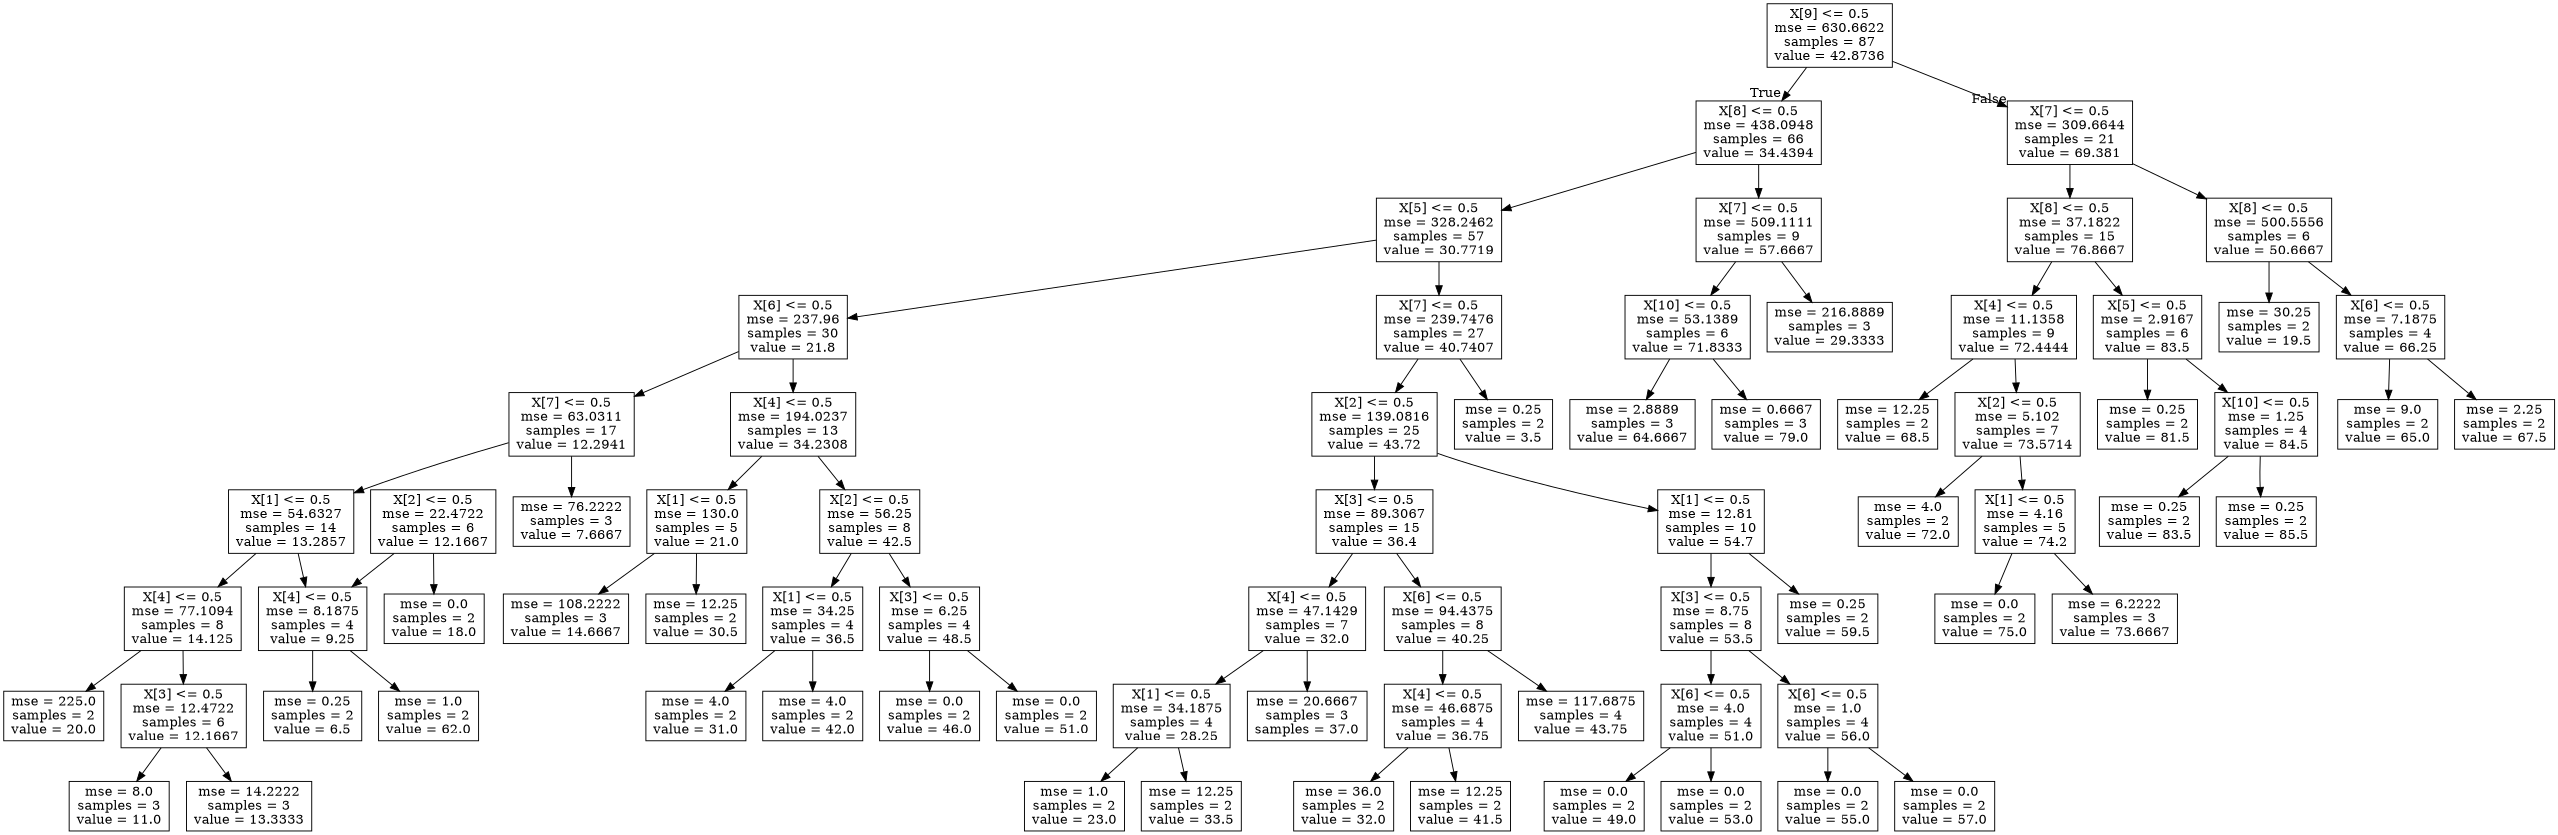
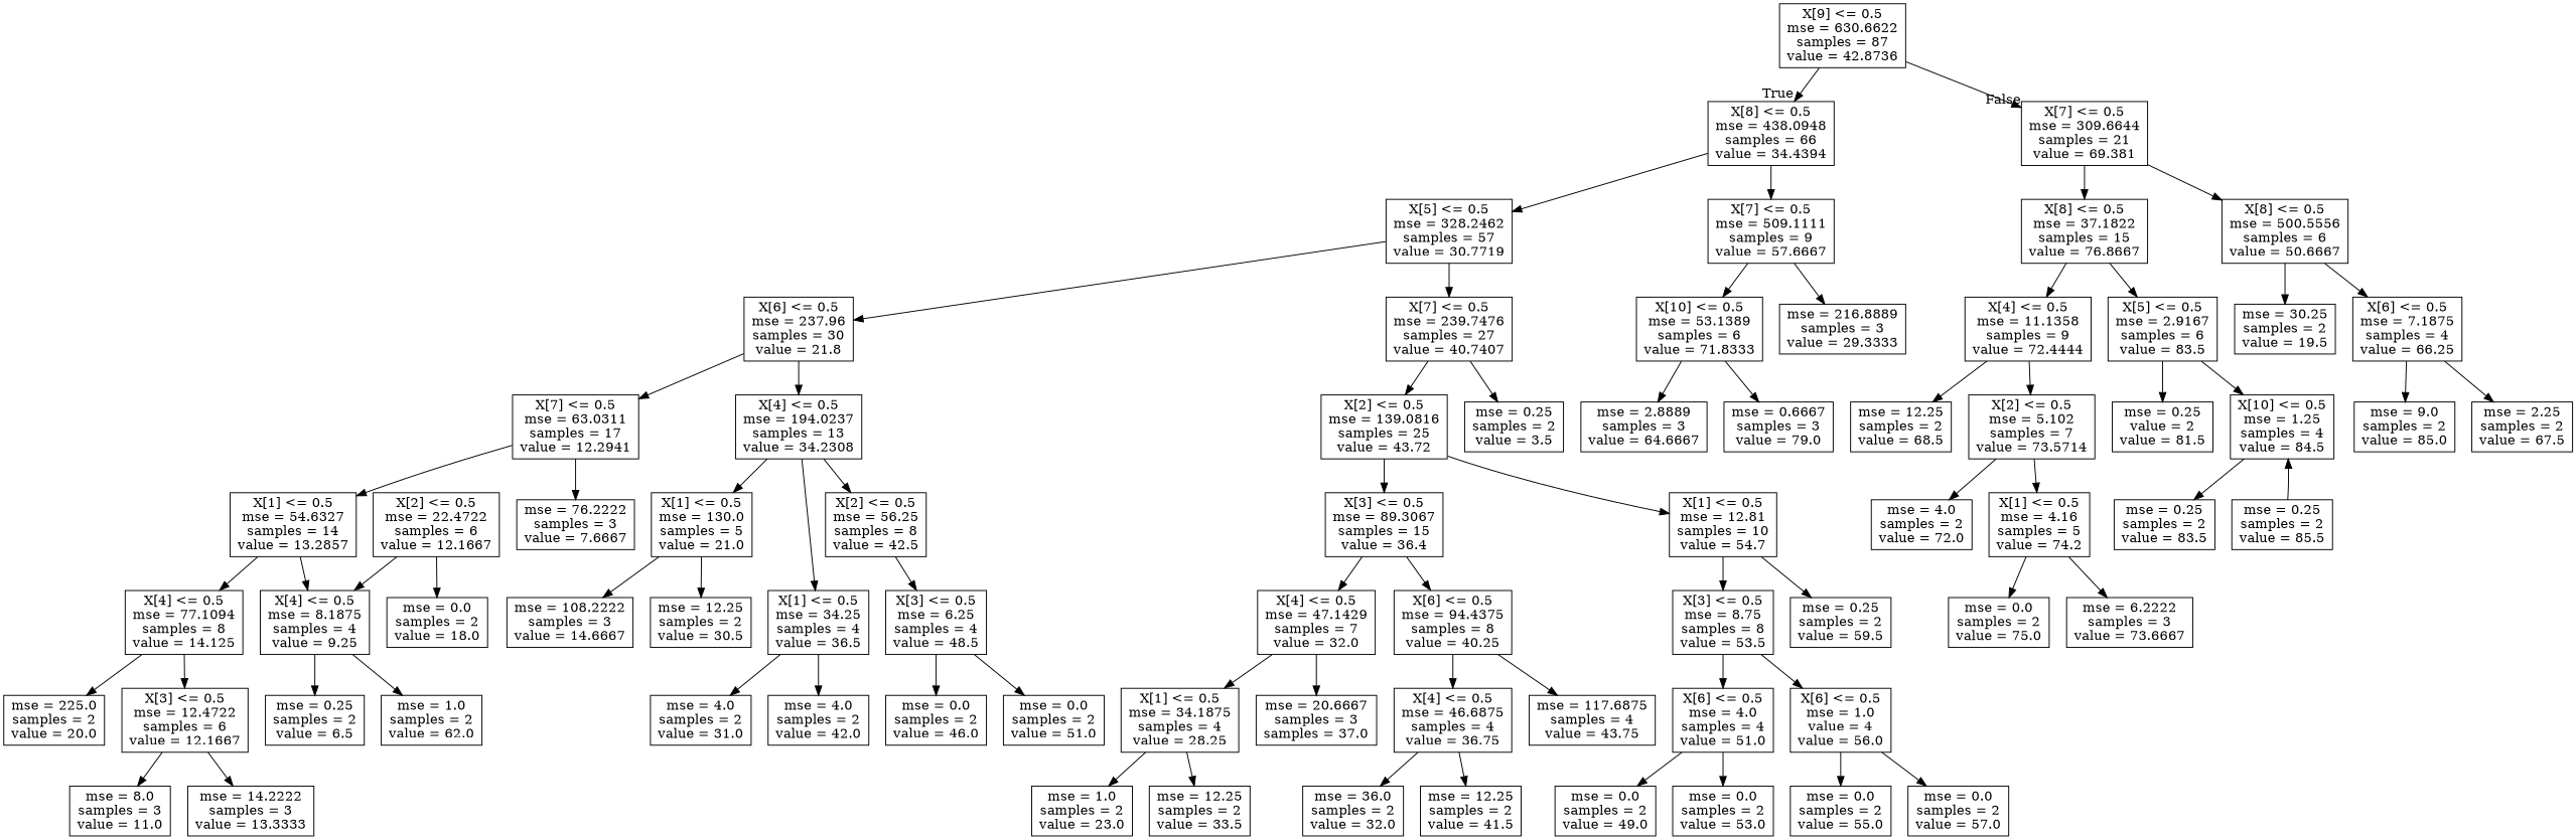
  digraph {
    fontname="DejaVu Serif"
    node [fontname="DejaVu Serif" shape=box]
    edge [fontname="DejaVu Serif"]
    n1 [label="X[9] <= 0.5\nmse = 630.6622\nsamples = 87\nvalue = 42.8736"]
    n2 [label="X[8] <= 0.5\nmse = 438.0948\nsamples = 66\nvalue = 34.4394"]
    n3 [label="X[7] <= 0.5\nmse = 309.6644\nsamples = 21\nvalue = 69.381"]
    n4 [label="X[5] <= 0.5\nmse = 328.2462\nsamples = 57\nvalue = 30.7719"]
    n5 [label="X[7] <= 0.5\nmse = 509.1111\nsamples = 9\nvalue = 57.6667"]
    n6 [label="X[8] <= 0.5\nmse = 37.1822\nsamples = 15\nvalue = 76.8667"]
    n7 [label="X[8] <= 0.5\nmse = 500.5556\nsamples = 6\nvalue = 50.6667"]
    n8 [label="X[6] <= 0.5\nmse = 237.96\nsamples = 30\nvalue = 21.8"]
    n9 [label="X[7] <= 0.5\nmse = 239.7476\nsamples = 27\nvalue = 40.7407"]
    n10 [label="X[10] <= 0.5\nmse = 53.1389\nsamples = 6\nvalue = 71.8333"]
    n11 [label="mse = 216.8889\nsamples = 3\nvalue = 29.3333"]
    n12 [label="X[7] <= 0.5\nmse = 63.0311\nsamples = 17\nvalue = 12.2941"]
    n13 [label="X[4] <= 0.5\nmse = 194.0237\nsamples = 13\nvalue = 34.2308"]
    n14 [label="X[2] <= 0.5\nmse = 139.0816\nsamples = 25\nvalue = 43.72"]
    n15 [label="mse = 0.25\nsamples = 2\nvalue = 3.5"]
    n16 [label="X[1] <= 0.5\nmse = 54.6327\nsamples = 14\nvalue = 13.2857"]
    n17 [label="mse = 76.2222\nsamples = 3\nvalue = 7.6667"]
    n18 [label="X[1] <= 0.5\nmse = 130.0\nsamples = 5\nvalue = 21.0"]
    n19 [label="X[2] <= 0.5\nmse = 56.25\nsamples = 8\nvalue = 42.5"]
    n20 [label="X[4] <= 0.5\nmse = 77.1094\nsamples = 8\nvalue = 14.125"]
    n21 [label="X[4] <= 0.5\nmse = 8.1875\nsamples = 4\nvalue = 9.25"]
    n22 [label="mse = 225.0\nsamples = 2\nvalue = 20.0"]
    n23 [label="X[3] <= 0.5\nmse = 12.4722\nsamples = 6\nvalue = 12.1667"]
    n24 [label="X[2] <= 0.5\nmse = 22.4722\nsamples = 6\nvalue = 12.1667"]
    n25 [label="mse = 0.0\nsamples = 2\nvalue = 18.0"]
    n26 [label="mse = 8.0\nsamples = 3\nvalue = 11.0"]
    n27 [label="mse = 14.2222\nsamples = 3\nvalue = 13.3333"]
    n28 [label="mse = 0.25\nsamples = 2\nvalue = 6.5"]
    n29 [label="mse = 1.0\nsamples = 2\nvalue = 62.0"]
    n30 [label="mse = 108.2222\nsamples = 3\nvalue = 14.6667"]
    n31 [label="mse = 12.25\nsamples = 2\nvalue = 30.5"]
    n32 [label="X[1] <= 0.5\nmse = 34.25\nsamples = 4\nvalue = 36.5"]
    n33 [label="X[3] <= 0.5\nmse = 6.25\nsamples = 4\nvalue = 48.5"]
    n34 [label="mse = 4.0\nsamples = 2\nvalue = 31.0"]
    n35 [label="mse = 4.0\nsamples = 2\nvalue = 42.0"]
    n36 [label="mse = 0.0\nsamples = 2\nvalue = 46.0"]
    n37 [label="mse = 0.0\nsamples = 2\nvalue = 51.0"]
    n38 [label="X[3] <= 0.5\nmse = 89.3067\nsamples = 15\nvalue = 36.4"]
    n39 [label="X[1] <= 0.5\nmse = 12.81\nsamples = 10\nvalue = 54.7"]
    n40 [label="X[4] <= 0.5\nmse = 47.1429\nsamples = 7\nvalue = 32.0"]
    n41 [label="X[6] <= 0.5\nmse = 94.4375\nsamples = 8\nvalue = 40.25"]
    n42 [label="X[3] <= 0.5\nmse = 8.75\nsamples = 8\nvalue = 53.5"]
    n43 [label="mse = 0.25\nsamples = 2\nvalue = 59.5"]
    n44 [label="X[1] <= 0.5\nmse = 34.1875\nsamples = 4\nvalue = 28.25"]
    n45 [label="mse = 20.6667\nsamples = 3\nsamples = 37.0"]
    n46 [label="X[4] <= 0.5\nmse = 46.6875\nsamples = 4\nvalue = 36.75"]
    n47 [label="mse = 117.6875\nsamples = 4\nvalue = 43.75"]
    n48 [label="mse = 1.0\nsamples = 2\nvalue = 23.0"]
    n49 [label="mse = 12.25\nsamples = 2\nvalue = 33.5"]
    n50 [label="mse = 36.0\nsamples = 2\nvalue = 32.0"]
    n51 [label="mse = 12.25\nsamples = 2\nvalue = 41.5"]
    n52 [label="X[6] <= 0.5\nmse = 4.0\nsamples = 4\nvalue = 51.0"]
-   n53 [label="X[6] <= 0.5\nmse = 1.0\nsamples = 4\nvalue = 56.0"]
+   n53 [label="X[6] <= 0.5\nmse = 1.0\nvalue = 4\nvalue = 56.0"]
    n54 [label="mse = 0.0\nsamples = 2\nvalue = 49.0"]
    n55 [label="mse = 0.0\nsamples = 2\nvalue = 53.0"]
    n56 [label="mse = 0.0\nsamples = 2\nvalue = 55.0"]
    n57 [label="mse = 0.0\nsamples = 2\nvalue = 57.0"]
    n58 [label="mse = 2.8889\nsamples = 3\nvalue = 64.6667"]
    n59 [label="mse = 0.6667\nsamples = 3\nvalue = 79.0"]
    n60 [label="X[4] <= 0.5\nmse = 11.1358\nsamples = 9\nvalue = 72.4444"]
    n61 [label="X[5] <= 0.5\nmse = 2.9167\nsamples = 6\nvalue = 83.5"]
    n62 [label="mse = 30.25\nsamples = 2\nvalue = 19.5"]
    n63 [label="X[6] <= 0.5\nmse = 7.1875\nsamples = 4\nvalue = 66.25"]
    n64 [label="mse = 12.25\nsamples = 2\nvalue = 68.5"]
    n65 [label="X[2] <= 0.5\nmse = 5.102\nsamples = 7\nvalue = 73.5714"]
-   n66 [label="mse = 0.25\nsamples = 2\nvalue = 81.5"]
+   n66 [label="mse = 0.25\nvalue = 2\nvalue = 81.5"]
    n67 [label="X[10] <= 0.5\nmse = 1.25\nsamples = 4\nvalue = 84.5"]
    n68 [label="mse = 4.0\nsamples = 2\nvalue = 72.0"]
    n69 [label="X[1] <= 0.5\nmse = 4.16\nsamples = 5\nvalue = 74.2"]
    n70 [label="mse = 0.0\nsamples = 2\nvalue = 75.0"]
    n71 [label="mse = 6.2222\nsamples = 3\nvalue = 73.6667"]
    n72 [label="mse = 0.25\nsamples = 2\nvalue = 83.5"]
    n73 [label="mse = 0.25\nsamples = 2\nvalue = 85.5"]
-   n74 [label="mse = 9.0\nsamples = 2\nvalue = 65.0"]
+   n74 [label="mse = 9.0\nsamples = 2\nvalue = 85.0"]
    n75 [label="mse = 2.25\nsamples = 2\nvalue = 67.5"]
    n1 -> n2 [headlabel=True labelangle=45 labeldistance=2.5]
    n1 -> n3 [headlabel=False labelangle=-45 labeldistance=2.5]
    n2 -> n4
    n2 -> n5
    n3 -> n6
    n3 -> n7
    n4 -> n8
    n4 -> n9
    n5 -> n10
    n5 -> n11
    n6 -> n60
    n6 -> n61
    n7 -> n62
    n7 -> n63
    n8 -> n12
    n8 -> n13
    n9 -> n14
    n9 -> n15
    n10 -> n58
    n10 -> n59
    n12 -> n16
    n12 -> n17
    n13 -> n18
    n13 -> n19
    n14 -> n38
    n14 -> n39
    n16 -> n20
    n16 -> n21
    n18 -> n30
    n18 -> n31
-   n19 -> n32
+   n13 -> n32
    n19 -> n33
    n20 -> n22
    n20 -> n23
    n21 -> n28
    n21 -> n29
    n23 -> n26
    n23 -> n27
    n24 -> n21
    n24 -> n25
    n32 -> n34
    n32 -> n35
    n33 -> n36
    n33 -> n37
    n38 -> n40
    n38 -> n41
    n39 -> n42
    n39 -> n43
    n40 -> n44
    n40 -> n45
    n41 -> n46
    n41 -> n47
    n42 -> n52
    n42 -> n53
    n44 -> n48
    n44 -> n49
    n46 -> n50
    n46 -> n51
    n52 -> n54
    n52 -> n55
    n53 -> n56
    n53 -> n57
    n60 -> n64
    n60 -> n65
    n61 -> n66
    n61 -> n67
    n63 -> n74
    n63 -> n75
    n65 -> n68
    n65 -> n69
    n67 -> n72
-   n67 -> n73
+   n73 -> n67
    n69 -> n70
    n69 -> n71
  }
